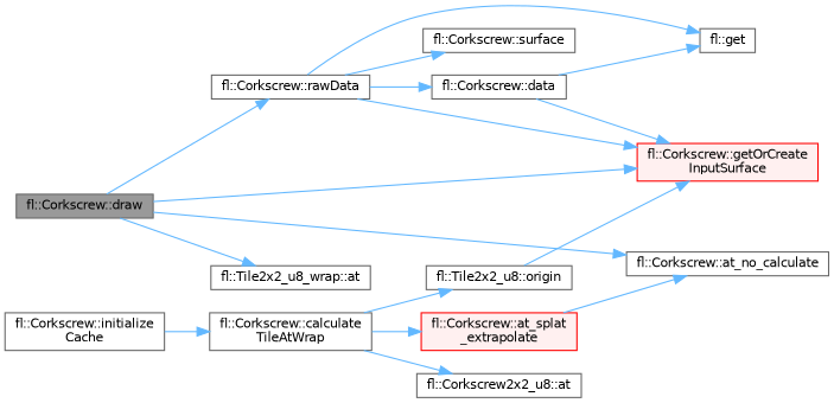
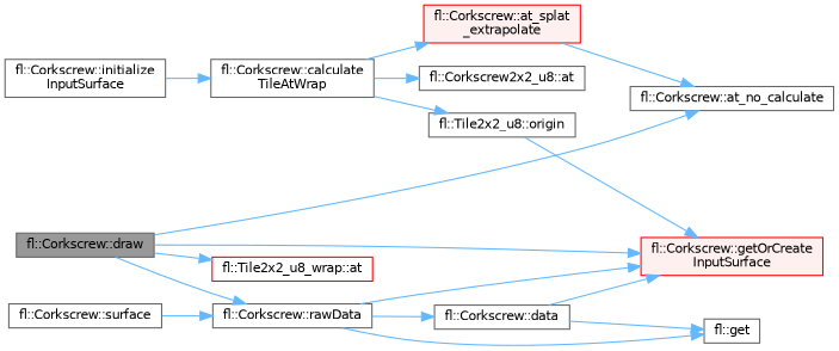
  digraph {
    rankdir=LR
    node [color=grey40 fillcolor=white fontname=Helvetica fontsize=10 shape=box style=filled]
    edge [color=steelblue1 fontname=Helvetica fontsize=10 labelfontname=Helvetica labelfontsize=10 style=solid]
    n1 [color=gray40 fillcolor=grey60 fontcolor=black height=0.2 label="fl::Corkscrew::draw" width=0.4]
-   n2 [height=0.2 label="fl::Tile2x2_u8_wrap::at" width=0.4]
+   n2 [color=red height=0.2 label="fl::Tile2x2_u8_wrap::at" width=0.4]
    n3 [height=0.2 label="fl::Corkscrew::at_no_calculate" width=0.4]
    n4 [color=red fillcolor="#FFF0F0" height=0.2 label="fl::Corkscrew::getOrCreate\lInputSurface" width=0.4]
    n5 [height=0.2 label="fl::Corkscrew::rawData" width=0.4]
    n6 [height=0.2 label="fl::Corkscrew::data" width=0.4]
    n7 [height=0.2 label="fl::get" width=0.4]
    n8 [height=0.2 label="fl::Corkscrew::surface" width=0.4]
    n9 [height=0.2 label="fl::Corkscrew::calculate\lTileAtWrap" width=0.4]
    n10 [height=0.2 label="fl::Corkscrew2x2_u8::at" width=0.4]
    n11 [color=red fillcolor="#FFF0F0" height=0.2 label="fl::Corkscrew::at_splat\l_extrapolate" width=0.4]
    n12 [height=0.2 label="fl::Tile2x2_u8::origin" width=0.4]
-   n13 [height=0.2 label="fl::Corkscrew::initialize\lCache" width=0.4]
+   n13 [height=0.2 label="fl::Corkscrew::initialize\lInputSurface" width=0.4]
    n1 -> n2
    n1 -> n3
    n1 -> n4
    n1 -> n5
    n5 -> n4
    n5 -> n6
    n5 -> n7
-   n5 -> n8
+   n8 -> n5
    n6 -> n4
    n6 -> n7
    n9 -> n10
    n9 -> n11
    n9 -> n12
    n11 -> n3
    n12 -> n4
    n13 -> n9
  }
